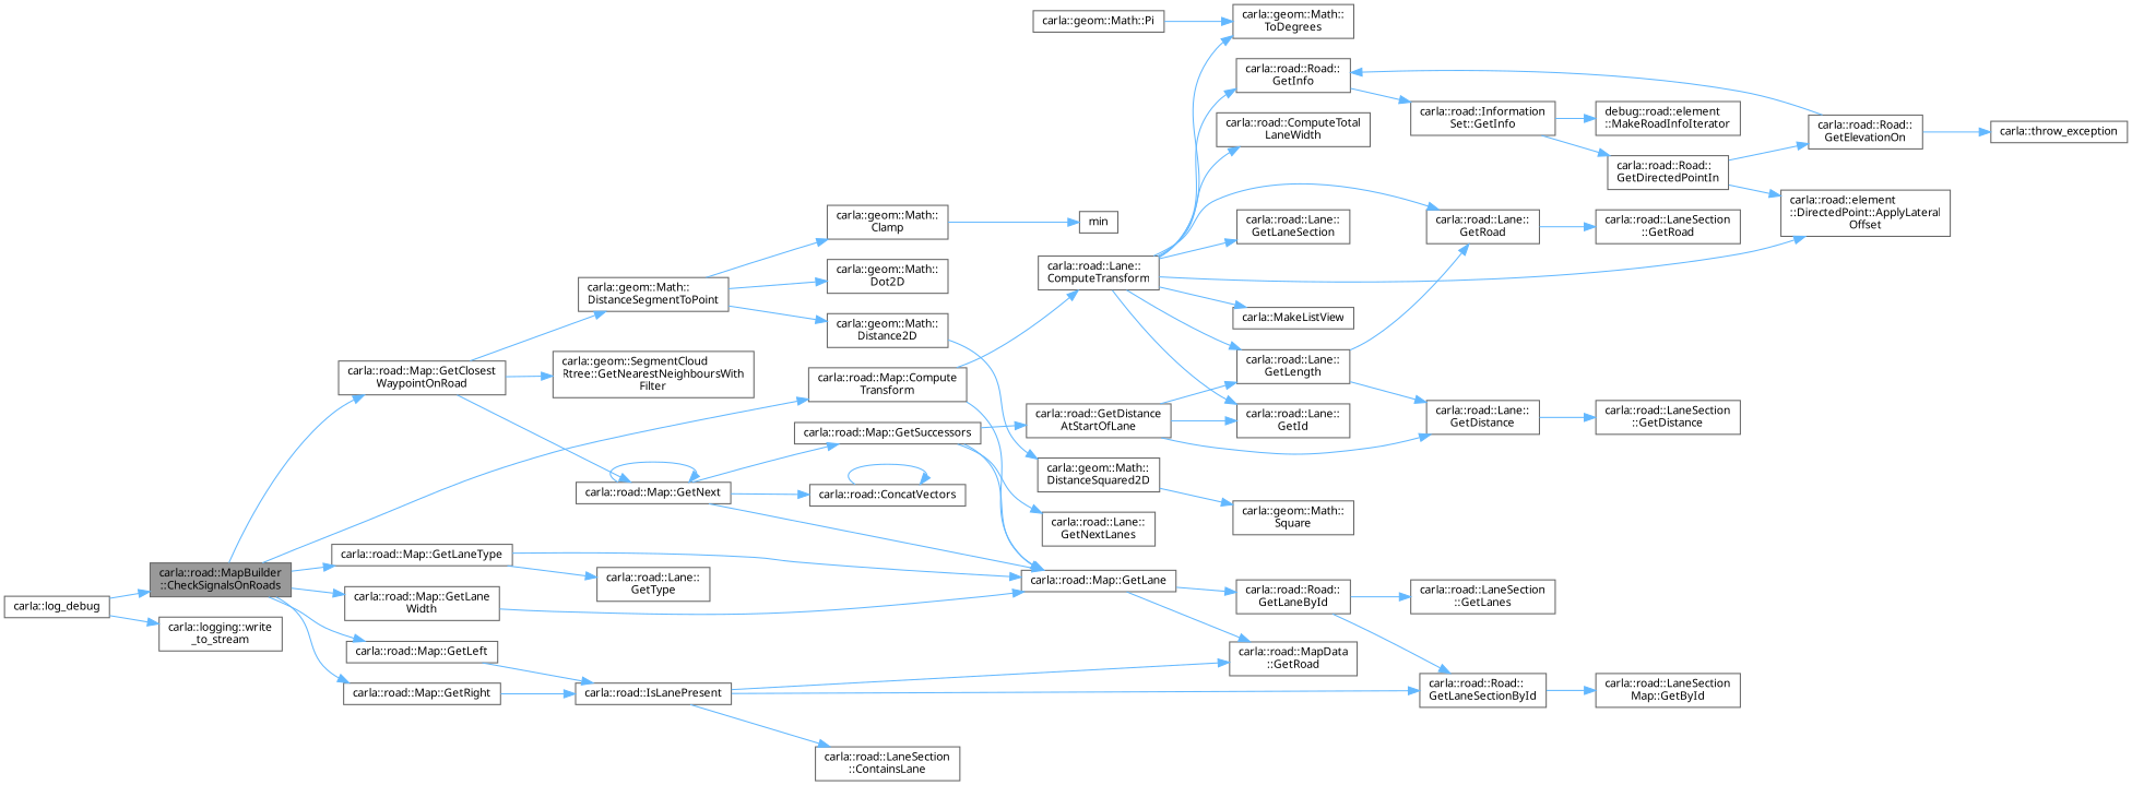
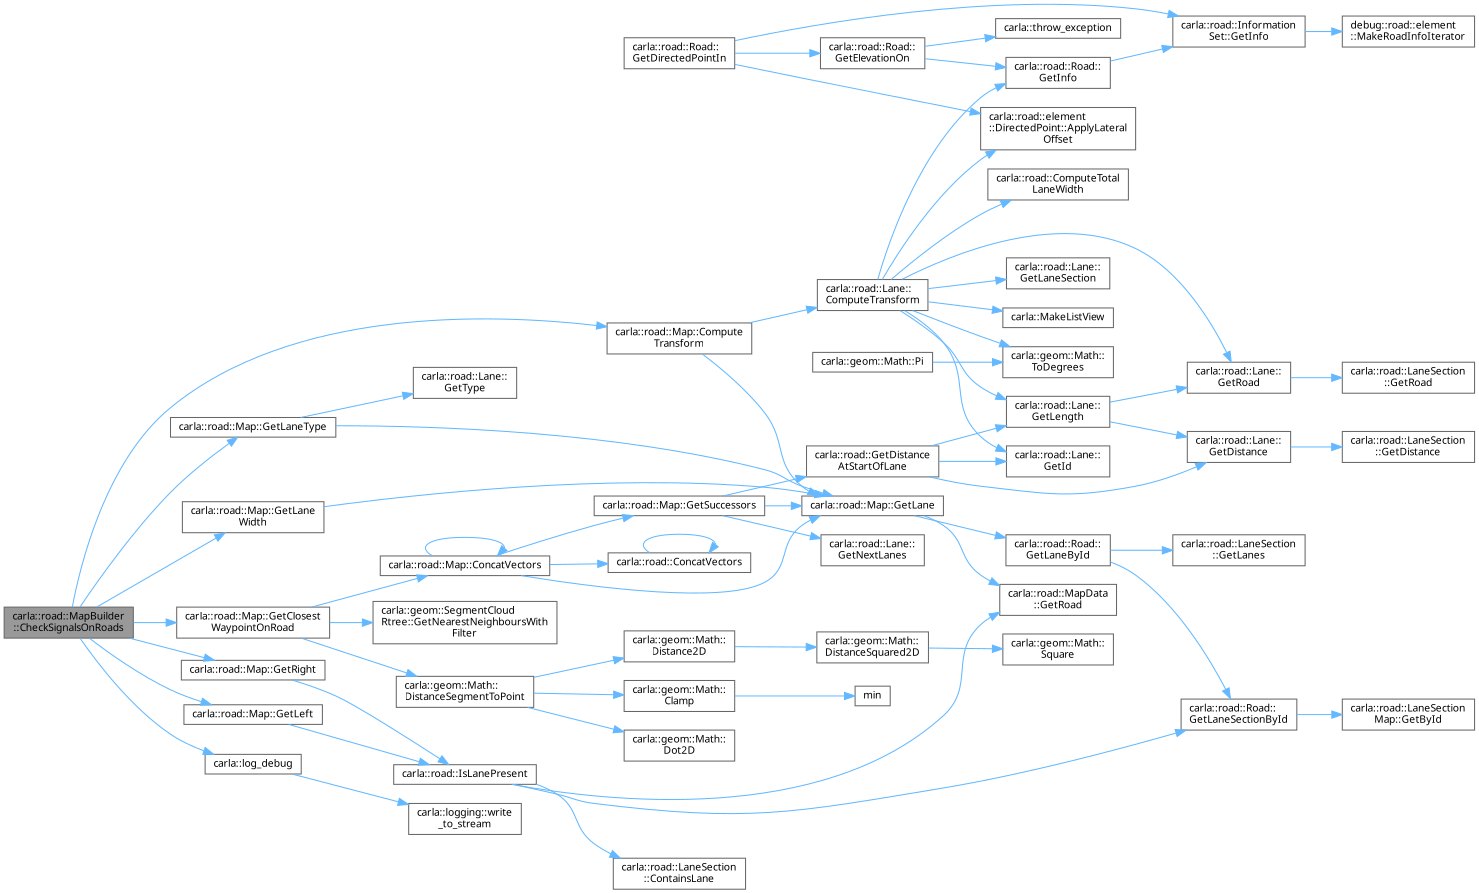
  digraph {
    fontname="Noto Sans"
    rankdir=LR
    node [color=grey40 fillcolor=white fontname="Noto Sans" fontsize=10 shape=box style=filled]
    edge [color=steelblue1 fontname="Noto Sans" fontsize=10 labelfontname=Helvetica labelfontsize=10 style=solid]
    n1 [color=gray40 fillcolor=grey60 fontcolor=black height=0.2 label="carla::road::MapBuilder\l::CheckSignalsOnRoads" width=0.4]
    n2 [height=0.2 label="carla::road::Map::Compute\lTransform" width=0.4]
    n3 [height=0.2 label="carla::road::Map::GetClosest\lWaypointOnRoad" width=0.4]
    n4 [height=0.2 label="carla::road::Map::GetLaneType" width=0.4]
    n5 [height=0.2 label="carla::road::Map::GetLane\lWidth" width=0.4]
    n6 [height=0.2 label="carla::road::Map::GetLeft" width=0.4]
    n7 [height=0.2 label="carla::road::Map::GetRight" width=0.4]
    n8 [height=0.2 label="carla::log_debug" width=0.4]
    n9 [height=0.2 label="carla::road::Lane::\lComputeTransform" width=0.4]
    n10 [height=0.2 label="carla::road::Map::GetLane" width=0.4]
    n11 [height=0.2 label="carla::geom::Math::\lDistanceSegmentToPoint" width=0.4]
    n12 [height=0.2 label="carla::geom::SegmentCloud\lRtree::GetNearestNeighboursWith\lFilter" width=0.4]
-   n13 [height=0.2 label="carla::road::Map::GetNext" width=0.4]
+   n13 [height=0.2 label="carla::road::Map::ConcatVectors" width=0.4]
    n14 [height=0.2 label="carla::road::Lane::\lGetType" width=0.4]
    n15 [height=0.2 label="carla::road::IsLanePresent" width=0.4]
    n16 [height=0.2 label="carla::logging::write\l_to_stream" width=0.4]
    n17 [height=0.2 label="carla::road::element\l::DirectedPoint::ApplyLateral\lOffset" width=0.4]
    n18 [height=0.2 label="carla::road::ComputeTotal\lLaneWidth" width=0.4]
    n19 [height=0.2 label="carla::road::Road::\lGetInfo" width=0.4]
    n20 [height=0.2 label="carla::road::Lane::\lGetId" width=0.4]
    n21 [height=0.2 label="carla::road::Lane::\lGetLaneSection" width=0.4]
    n22 [height=0.2 label="carla::road::Lane::\lGetLength" width=0.4]
    n23 [height=0.2 label="carla::road::Lane::\lGetRoad" width=0.4]
    n24 [height=0.2 label="carla::MakeListView" width=0.4]
    n25 [height=0.2 label="carla::geom::Math::\lToDegrees" width=0.4]
    n26 [height=0.2 label="carla::road::Road::\lGetLaneById" width=0.4]
    n27 [height=0.2 label="carla::road::MapData\l::GetRoad" width=0.4]
    n28 [height=0.2 label="carla::road::Road::\lGetDirectedPointIn" width=0.4]
    n29 [height=0.2 label="carla::road::Road::\lGetElevationOn" width=0.4]
    n30 [height=0.2 label="carla::road::Information\lSet::GetInfo" width=0.4]
    n31 [height=0.2 label="carla::road::Lane::\lGetDistance" width=0.4]
    n32 [height=0.2 label="carla::road::LaneSection\l::GetRoad" width=0.4]
    n33 [height=0.2 label="carla::geom::Math::\lClamp" width=0.4]
    n34 [height=0.2 label=min width=0.4]
    n35 [height=0.2 label="carla::throw_exception" width=0.4]
    n36 [height=0.2 label="debug::road::element\l::MakeRoadInfoIterator" width=0.4]
    n37 [height=0.2 label="carla::road::LaneSection\l::GetDistance" width=0.4]
    n38 [height=0.2 label="carla::geom::Math::Pi" width=0.4]
    n39 [height=0.2 label="carla::road::LaneSection\l::GetLanes" width=0.4]
    n40 [height=0.2 label="carla::road::Road::\lGetLaneSectionById" width=0.4]
    n41 [height=0.2 label="carla::road::LaneSection\lMap::GetById" width=0.4]
    n42 [height=0.2 label="carla::geom::Math::\lDistance2D" width=0.4]
    n43 [height=0.2 label="carla::geom::Math::\lDot2D" width=0.4]
    n44 [height=0.2 label="carla::road::ConcatVectors" width=0.4]
    n45 [height=0.2 label="carla::road::Map::GetSuccessors" width=0.4]
    n46 [height=0.2 label="carla::geom::Math::\lDistanceSquared2D" width=0.4]
    n47 [height=0.2 label="carla::geom::Math::\lSquare" width=0.4]
    n48 [height=0.2 label="carla::road::GetDistance\lAtStartOfLane" width=0.4]
    n49 [height=0.2 label="carla::road::Lane::\lGetNextLanes" width=0.4]
    n50 [height=0.2 label="carla::road::LaneSection\l::ContainsLane" width=0.4]
    n1 -> n2
    n1 -> n3
    n1 -> n4
    n1 -> n5
    n1 -> n6
    n1 -> n7
-   n8 -> n1
+   n1 -> n8
    n2 -> n9
    n2 -> n10
    n3 -> n11
    n3 -> n12
    n3 -> n13
    n4 -> n10
    n4 -> n14
    n5 -> n10
    n6 -> n15
    n7 -> n15
    n8 -> n16
    n9 -> n17
    n9 -> n18
    n9 -> n19
    n9 -> n20
    n9 -> n21
    n9 -> n22
    n9 -> n23
    n9 -> n24
    n9 -> n25
    n10 -> n26
    n10 -> n27
    n11 -> n33
    n11 -> n42
    n11 -> n43
    n13 -> n10
    n13 -> n13
    n13 -> n44
    n13 -> n45
    n15 -> n27
    n15 -> n40
    n15 -> n50
    n19 -> n30
    n22 -> n23
    n22 -> n31
    n23 -> n32
    n26 -> n39
    n26 -> n40
    n28 -> n17
    n28 -> n29
-   n30 -> n28
+   n28 -> n30
    n29 -> n19
    n29 -> n35
    n30 -> n36
    n31 -> n37
    n33 -> n34
    n38 -> n25
    n40 -> n41
    n42 -> n46
    n44 -> n44
    n45 -> n10
    n45 -> n48
    n45 -> n49
    n46 -> n47
    n48 -> n20
    n48 -> n22
    n48 -> n31
  }
